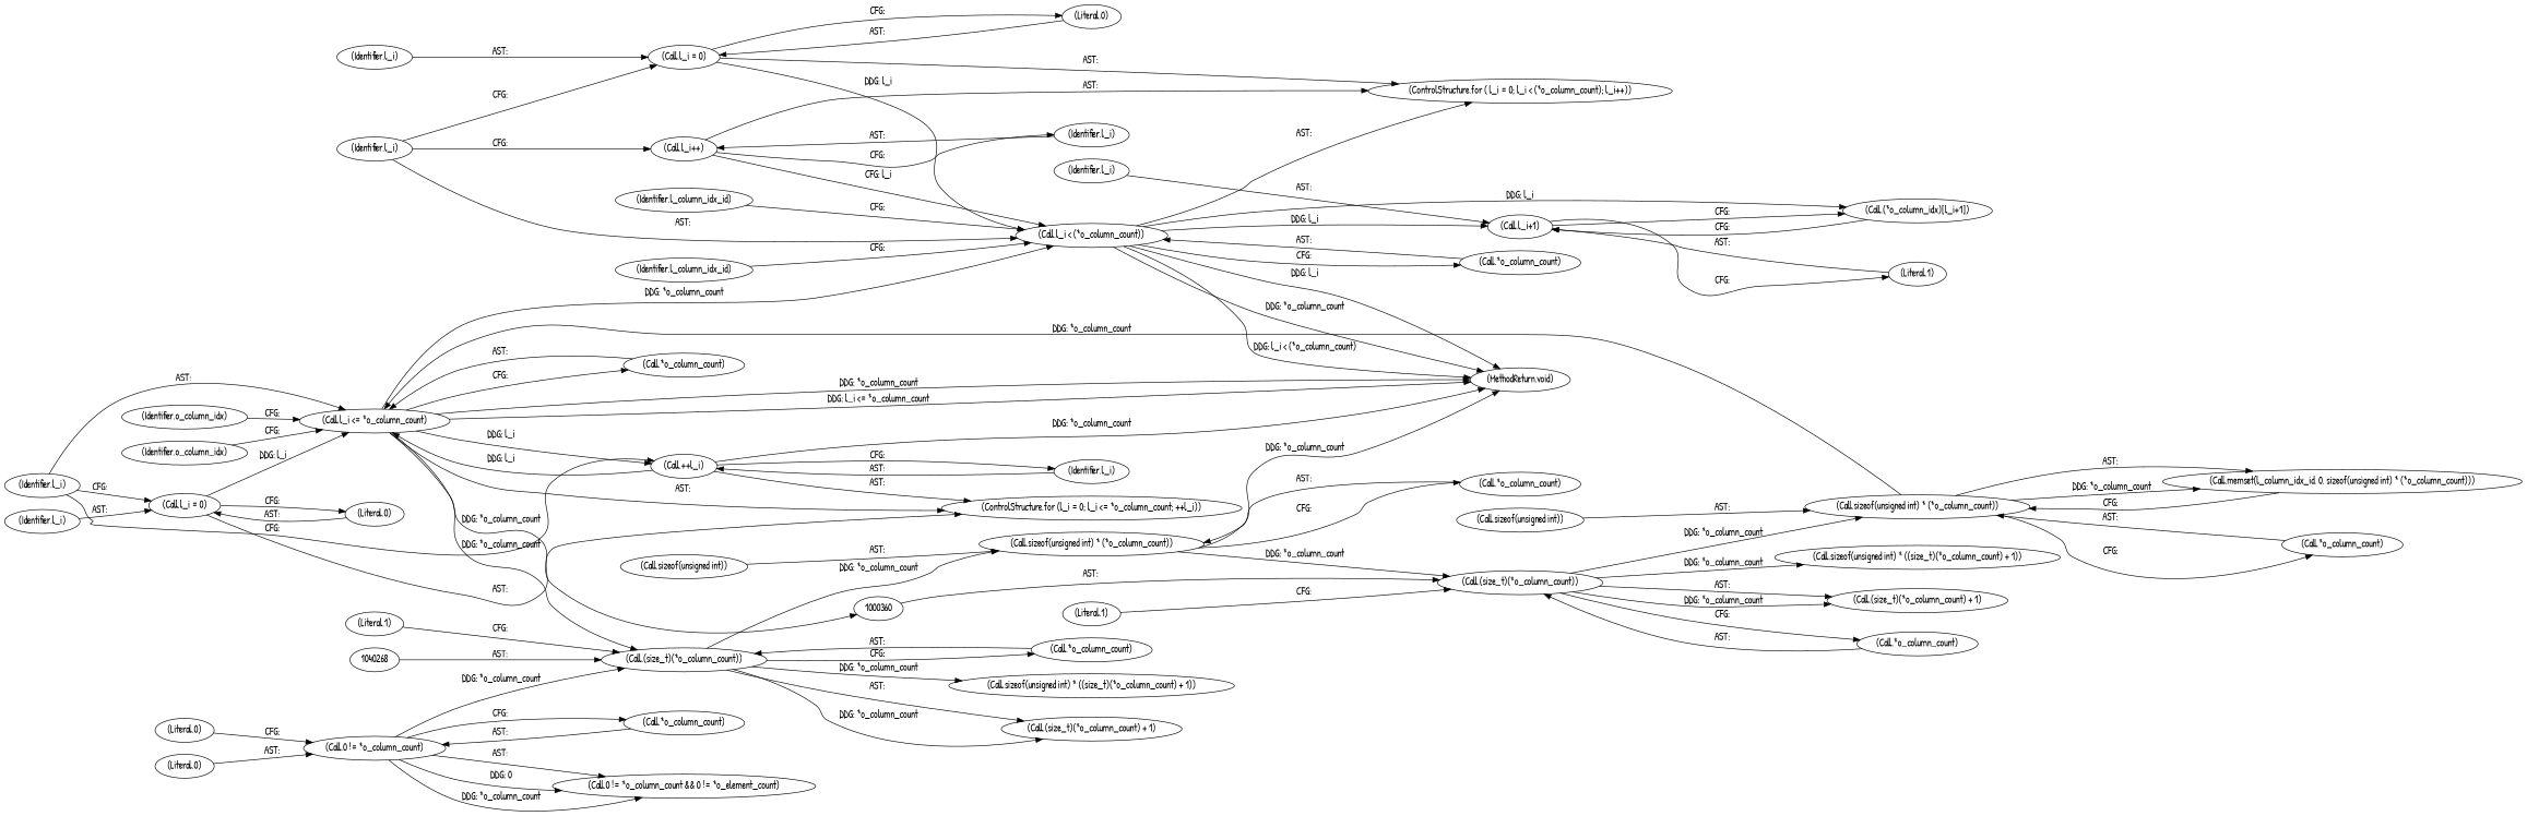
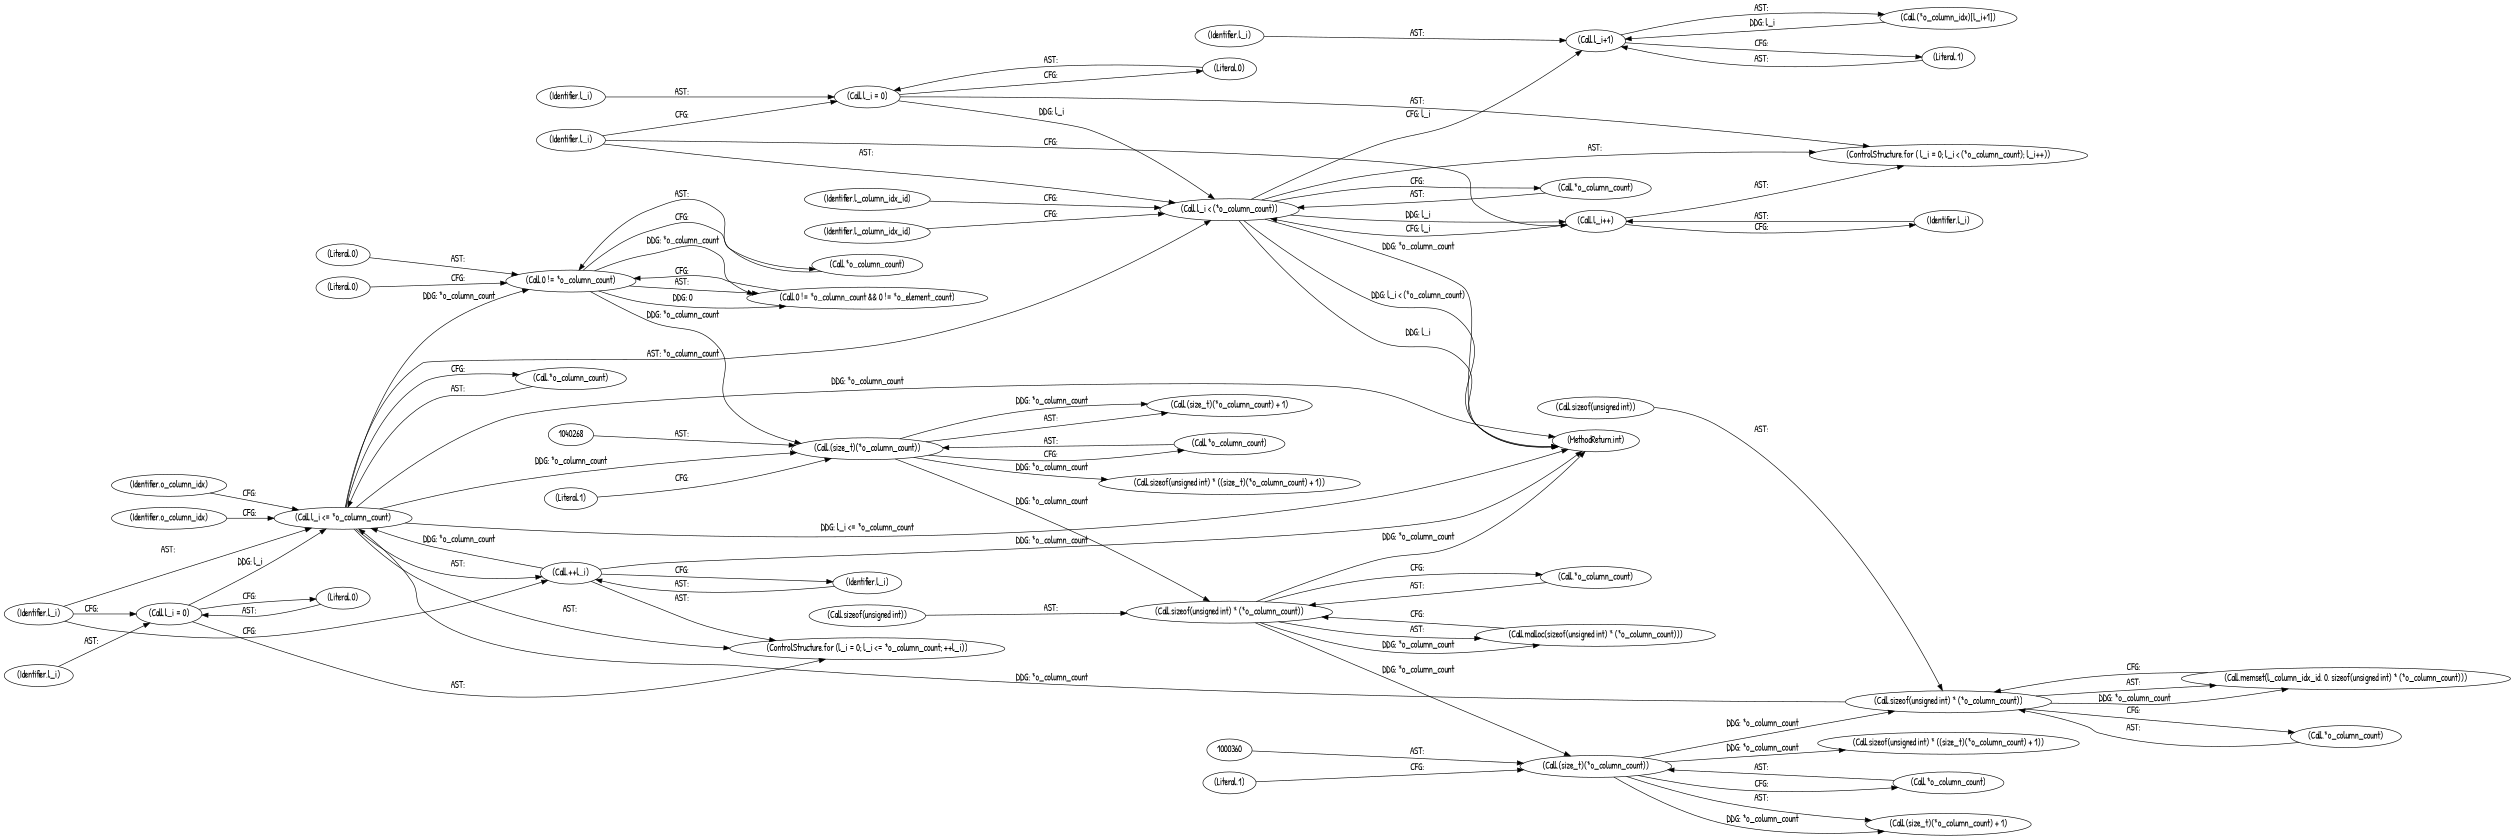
  digraph {
    fontname="Patrick Hand"
    rankdir=LR
    node [fontname="Patrick Hand"]
    edge [fontname="Patrick Hand"]
    n1 [label="(Call,l_i < (*o_column_count))"]
    n2 [label="(Call,l_i++)"]
    n3 [label="(Call,l_i+1)"]
-   n4 [label="(MethodReturn,void)"]
+   n4 [label="(MethodReturn,int)"]
    n5 [label="(Call,*o_column_count)"]
    n6 [label="(ControlStructure,for ( l_i = 0; l_i < (*o_column_count); l_i++))"]
    n7 [label="(Identifier,l_i)"]
    n8 [label="(Literal,1)"]
    n9 [label="(Call,(*o_column_idx)[l_i+1])"]
    n10 [label="(Call,l_i = 0)"]
    n11 [label="(Literal,0)"]
    n12 [label="(Call,l_i <= *o_column_count)"]
    n13 [label="(Call,++l_i)"]
    n14 [label="(Call,(size_t)(*o_column_count))"]
    n15 [label="(Call,0 != *o_column_count)"]
    n16 [label="(ControlStructure,for (l_i = 0; l_i <= *o_column_count; ++l_i))"]
    n17 [label="(Call,*o_column_count)"]
    n18 [label="(Identifier,l_i)"]
    n19 [label="(Call,sizeof(unsigned int) * (*o_column_count))"]
    n20 [label="(Call,*o_column_count)"]
    n21 [label="(Call,sizeof(unsigned int) * ((size_t)(*o_column_count) + 1))"]
    n22 [label="(Call,(size_t)(*o_column_count) + 1)"]
    n23 [label="(Call,*o_column_count)"]
    n24 [label="(Call,0 != *o_column_count && 0 != *o_element_count)"]
    n25 [label="(Call,l_i = 0)"]
    n26 [label="(Literal,0)"]
    n27 [label="(Call,sizeof(unsigned int) * (*o_column_count))"]
    n28 [label="(Call,memset(l_column_idx_id, 0, sizeof(unsigned int) * (*o_column_count)))"]
    n29 [label="(Call,*o_column_count)"]
    n30 [label="(Call,(size_t)(*o_column_count))"]
    n31 [label="(Call,(size_t)(*o_column_count) + 1)"]
    n32 [label="(Call,*o_column_count)"]
    n33 [label="(Call,sizeof(unsigned int) * ((size_t)(*o_column_count) + 1))"]
    n34 [label="(Call,*o_column_count)"]
+   n35 [label="(Call,malloc(sizeof(unsigned int) * (*o_column_count)))"]
    n36 [label="(Identifier,l_i)"]
    n37 [label="(Identifier,l_column_idx_id)"]
    n38 [label="(Call,sizeof(unsigned int))"]
    n39 [label="(Call,sizeof(unsigned int))"]
    n40 [label="(Identifier,l_i)"]
    n41 [label="(Literal,1)"]
    n42 [label="(Literal,1)"]
    n43 [label="(Identifier,l_i)"]
    n44 [label="(Identifier,o_column_idx)"]
    n45 [label="(Identifier,l_i)"]
    n46 [label="(Literal,0)"]
    n47 [label="(Identifier,l_column_idx_id)"]
    n48 [label="(Identifier,l_i)"]
    n49 [label="(Identifier,o_column_idx)"]
    n50 [label="(Literal,0)"]
    1000360
    n52 [label=1040268]
-   n1 -> n9 [label="DDG: l_i"]
-   n1 -> n3 [label="DDG: l_i"]
+   n1 -> n2 [label="DDG: l_i"]
+   n1 -> n3 [label="CFG: l_i"]
    n1 -> n4 [label="DDG: *o_column_count"]
    n1 -> n4 [label="DDG: l_i < (*o_column_count)"]
    n1 -> n4 [label="DDG: l_i"]
    n1 -> n5 [label="CFG: "]
    n1 -> n6 [label="AST: "]
    n2 -> n1 [label="CFG: l_i"]
    n2 -> n6 [label="AST: "]
    n2 -> n7 [label="CFG: "]
    n3 -> n8 [label="CFG: "]
-   n3 -> n9 [label="CFG: "]
+   n3 -> n9 [label="AST: "]
    n5 -> n1 [label="AST: "]
    n7 -> n2 [label="AST: "]
    n8 -> n3 [label="AST: "]
-   n9 -> n3 [label="CFG: "]
+   n9 -> n3 [label="DDG: l_i"]
    n10 -> n1 [label="DDG: l_i"]
    n10 -> n6 [label="AST: "]
    n10 -> n11 [label="CFG: "]
    n11 -> n10 [label="AST: "]
-   n12 -> n1 [label="DDG: *o_column_count"]
+   n12 -> n1 [label="AST: *o_column_count"]
    n12 -> n4 [label="DDG: *o_column_count"]
    n12 -> n4 [label="DDG: l_i <= *o_column_count"]
-   n12 -> n13 [label="DDG: l_i"]
+   n12 -> n13 [label="AST: "]
    n12 -> n14 [label="DDG: *o_column_count"]
-   n12 -> 1000360 [label="DDG: *o_column_count"]
+   n12 -> n15 [label="DDG: *o_column_count"]
    n12 -> n16 [label="AST: "]
    n12 -> n17 [label="CFG: "]
    n13 -> n4 [label="DDG: *o_column_count"]
-   n13 -> n12 [label="DDG: l_i"]
+   n13 -> n12 [label="DDG: *o_column_count"]
    n13 -> n16 [label="AST: "]
    n13 -> n18 [label="CFG: "]
    n14 -> n19 [label="DDG: *o_column_count"]
    n14 -> n20 [label="CFG: "]
    n14 -> n21 [label="DDG: *o_column_count"]
    n14 -> n22 [label="AST: "]
    n14 -> n22 [label="DDG: *o_column_count"]
    n15 -> n14 [label="DDG: *o_column_count"]
    n15 -> n23 [label="CFG: "]
    n15 -> n24 [label="AST: "]
    n15 -> n24 [label="DDG: 0"]
    n15 -> n24 [label="DDG: *o_column_count"]
    n17 -> n12 [label="AST: "]
    n18 -> n13 [label="AST: "]
    n19 -> n4 [label="DDG: *o_column_count"]
    n19 -> n30 [label="DDG: *o_column_count"]
    n19 -> n34 [label="CFG: "]
+   n19 -> n35 [label="AST: "]
+   n19 -> n35 [label="DDG: *o_column_count"]
    n20 -> n14 [label="AST: "]
    n23 -> n15 [label="AST: "]
+   n24 -> n15 [label="CFG: "]
    n25 -> n12 [label="DDG: l_i"]
    n25 -> n16 [label="AST: "]
    n25 -> n26 [label="CFG: "]
    n26 -> n25 [label="AST: "]
    n27 -> n12 [label="DDG: *o_column_count"]
    n27 -> n28 [label="AST: "]
    n27 -> n28 [label="DDG: *o_column_count"]
    n27 -> n29 [label="CFG: "]
    n28 -> n27 [label="CFG: "]
    n29 -> n27 [label="AST: "]
    n30 -> n27 [label="DDG: *o_column_count"]
    n30 -> n31 [label="AST: "]
    n30 -> n31 [label="DDG: *o_column_count"]
    n30 -> n32 [label="CFG: "]
    n30 -> n33 [label="DDG: *o_column_count"]
    n32 -> n30 [label="AST: "]
    n34 -> n19 [label="AST: "]
+   n35 -> n19 [label="CFG: "]
    n36 -> n25 [label="AST: "]
    n37 -> n1 [label="CFG: "]
    n38 -> n27 [label="AST: "]
    n39 -> n19 [label="AST: "]
    n40 -> n10 [label="AST: "]
    n41 -> n30 [label="CFG: "]
    n42 -> n14 [label="CFG: "]
    n43 -> n3 [label="AST: "]
    n44 -> n12 [label="CFG: "]
    n45 -> n12 [label="AST: "]
    n45 -> n13 [label="CFG: "]
    n45 -> n25 [label="CFG: "]
    n46 -> n15 [label="CFG: "]
    n47 -> n1 [label="CFG: "]
    n48 -> n1 [label="AST: "]
    n48 -> n2 [label="CFG: "]
    n48 -> n10 [label="CFG: "]
    n49 -> n12 [label="CFG: "]
    n50 -> n15 [label="AST: "]
    1000360 -> n30 [label="AST: "]
    n52 -> n14 [label="AST: "]
  }
